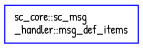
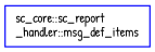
  digraph {
    rankdir=LR
    fontname="Patrick Hand"
-   n1 [color=blue fillcolor=white fontname="Patrick Hand" fontsize=10 height=0.2 label="sc_core::sc_msg\l_handler::msg_def_items" shape=record style=filled width=0.4]
+   n1 [color=blue fillcolor=white fontname="Patrick Hand" fontsize=10 height=0.2 label="sc_core::sc_report\l_handler::msg_def_items" shape=record style=filled width=0.4]
  }
